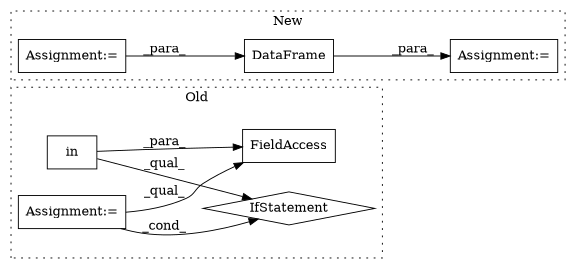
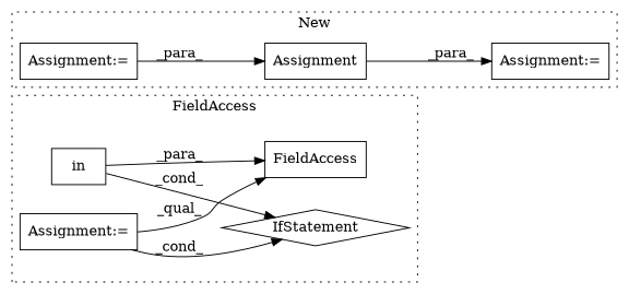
  digraph {
    rankdir=LR
    node [a=7 l=1 shape=box]
    n1 [a=105 l=23 label=in s=1606]
    n2 [a=25 l="10,2" label=IfStatement s="1596,1629" shape=diamond]
    n3 [a=22 l=11 label=FieldAccess s=1618]
    n4 [label="Assignment:=" s=1454]
-   n5 [a=32 l="10,1" label=DataFrame s="1936,1984"]
+   n5 [a=32 l="10,1" label=Assignment s="1936,1984"]
    n6 [label="Assignment:=" s=1928]
    n7 [label="Assignment:=" s=1902]
    subgraph cluster_1 {
-     label=Old
+     label=FieldAccess
      style=dotted
      n1
      n2
      n3
      n4
    }
    subgraph cluster_2 {
      label=New
      style=dotted
      n5
      n6
      n7
    }
-   n1 -> n2 [label=_qual_]
+   n1 -> n2 [label=_cond_]
    n1 -> n3 [label=_para_]
    n4 -> n2 [label=_cond_]
    n4 -> n3 [label=_qual_]
    n5 -> n6 [label=_para_]
    n7 -> n5 [label=_para_]
  }
